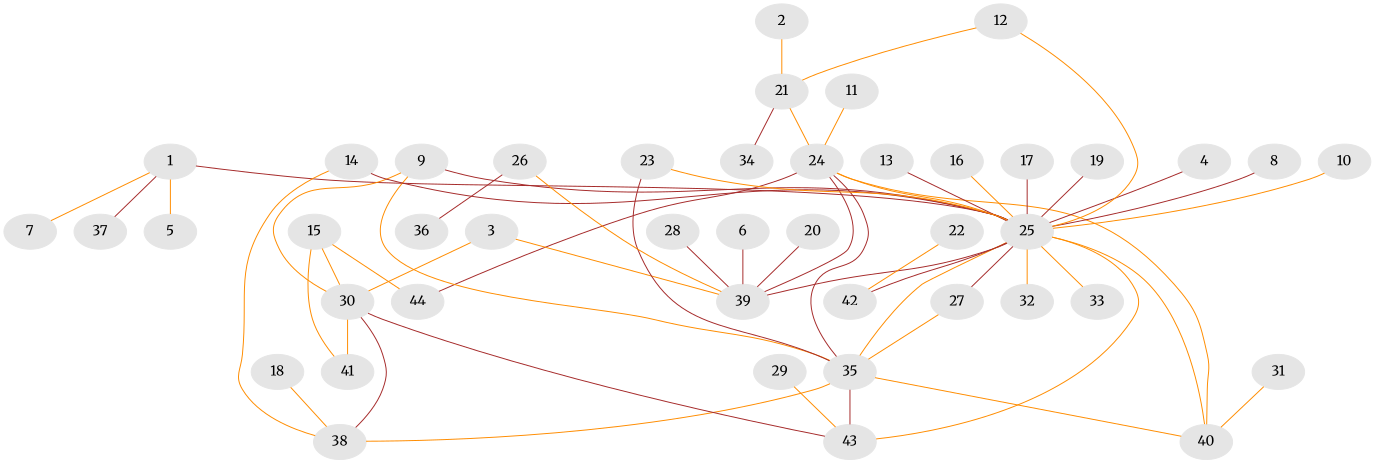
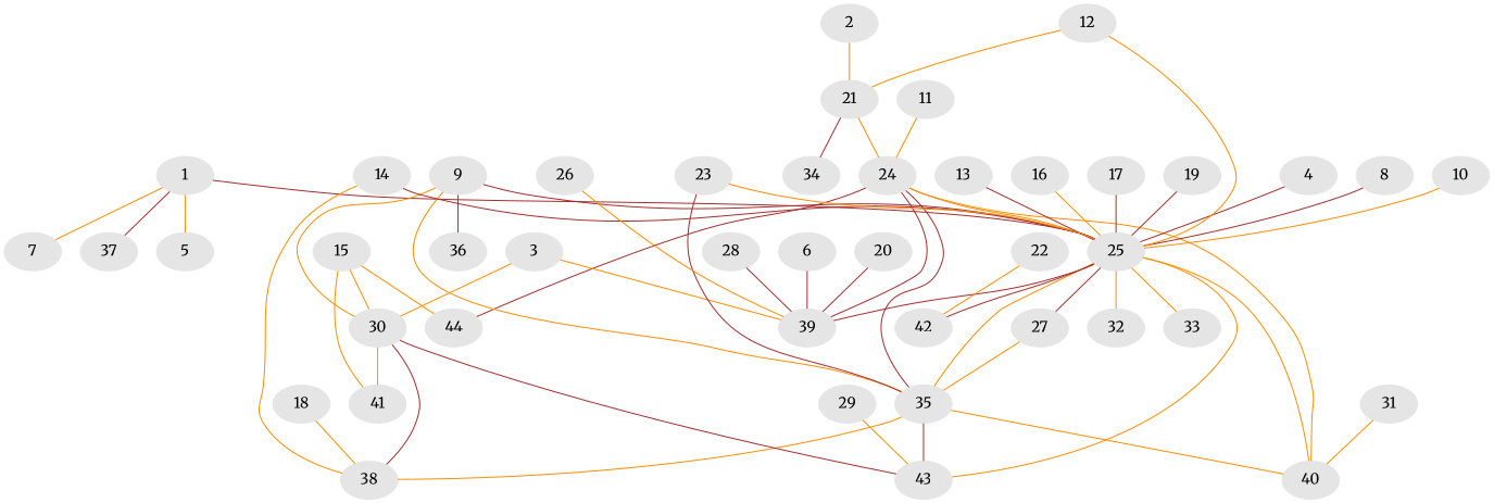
  graph {
    fontname=Merriweather
    node [color=gray90 fontname=Merriweather style=filled]
    edge [color=darkorange fontname=Merriweather weight=1.0]
    1
    5
    7
    25
    37
    39
    35
    43
    40
    27
    32
    33
    42
    2
    21
    24
    34
    3
    30
    38
    41
    4
    6
    8
    9
    10
    11
    44
    12
    13
    14
    15
    16
    17
    18
    19
    20
    22
    23
    26
    36
    28
    29
    31
    1 -- 5
    1 -- 7
    1 -- 25 [color=brown weight=2.0]
    1 -- 37 [color=brown]
    25 -- 39 [color=brown]
    25 -- 35
    25 -- 43 [weight=2.0]
    25 -- 40
    25 -- 27 [color=brown]
    25 -- 32
    25 -- 33
    25 -- 42 [color=brown]
    35 -- 43 [color=brown]
    35 -- 40
    35 -- 38
    27 -- 35
    2 -- 21
    21 -- 24
    21 -- 34 [color=brown]
    24 -- 25
    24 -- 39 [color=brown]
    24 -- 35 [color=brown]
    24 -- 40
    24 -- 44 [color=brown]
    3 -- 39
    3 -- 30
    30 -- 43 [color=brown]
    30 -- 38 [color=brown]
    30 -- 41
    4 -- 25 [color=brown]
    6 -- 39 [color=brown weight=2.0]
    8 -- 25 [color=brown]
    9 -- 25 [color=brown]
    9 -- 35
    9 -- 30
    10 -- 25
    11 -- 24
    12 -- 25
    12 -- 21
    13 -- 25 [color=brown]
    14 -- 25 [color=brown weight=2.0]
    14 -- 38
    15 -- 30
    15 -- 41
    15 -- 44
    16 -- 25
    17 -- 25 [color=brown]
    18 -- 38
    19 -- 25 [color=brown]
    20 -- 39 [color=brown]
    22 -- 42
    23 -- 25
    23 -- 35 [color=brown]
    26 -- 39
-   26 -- 36 [color=brown]
+   9 -- 36 [color=brown]
    28 -- 39 [color=brown]
    29 -- 43
    31 -- 40
  }
